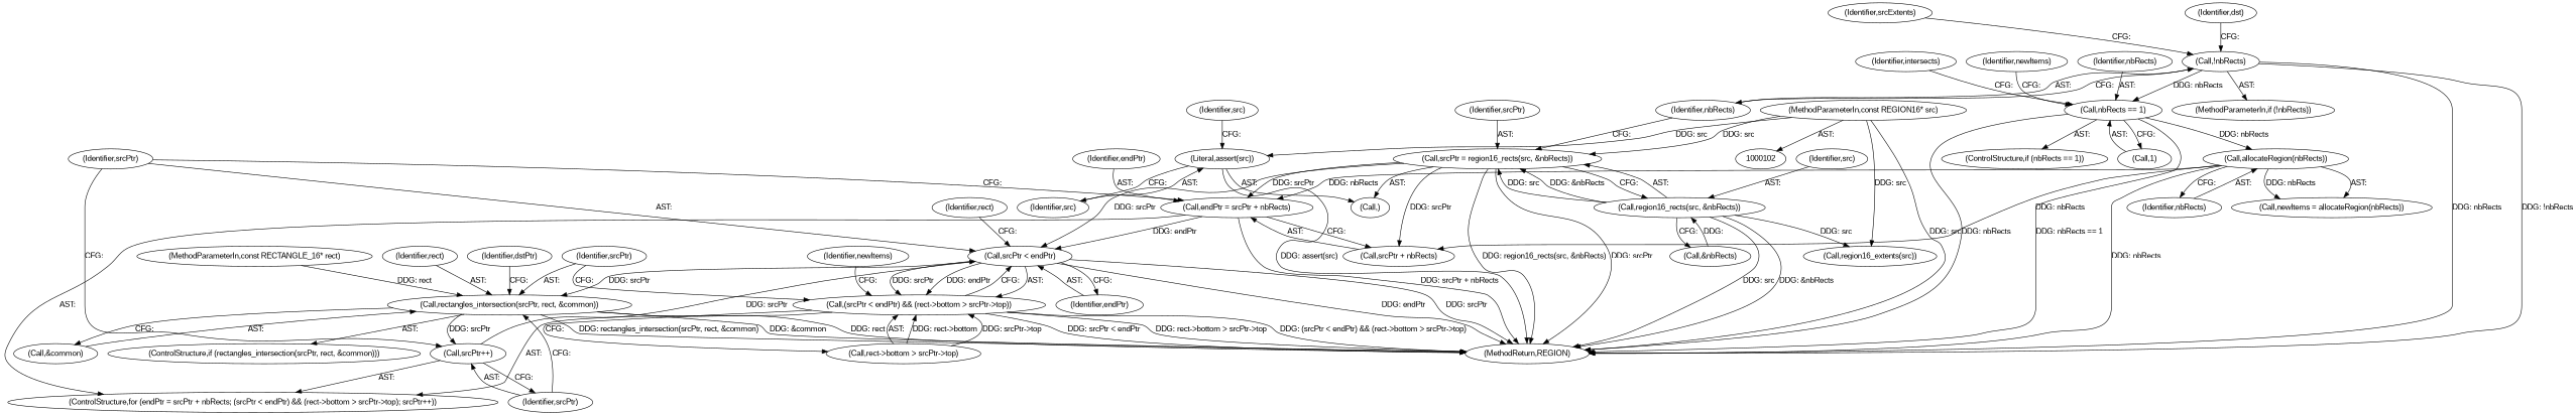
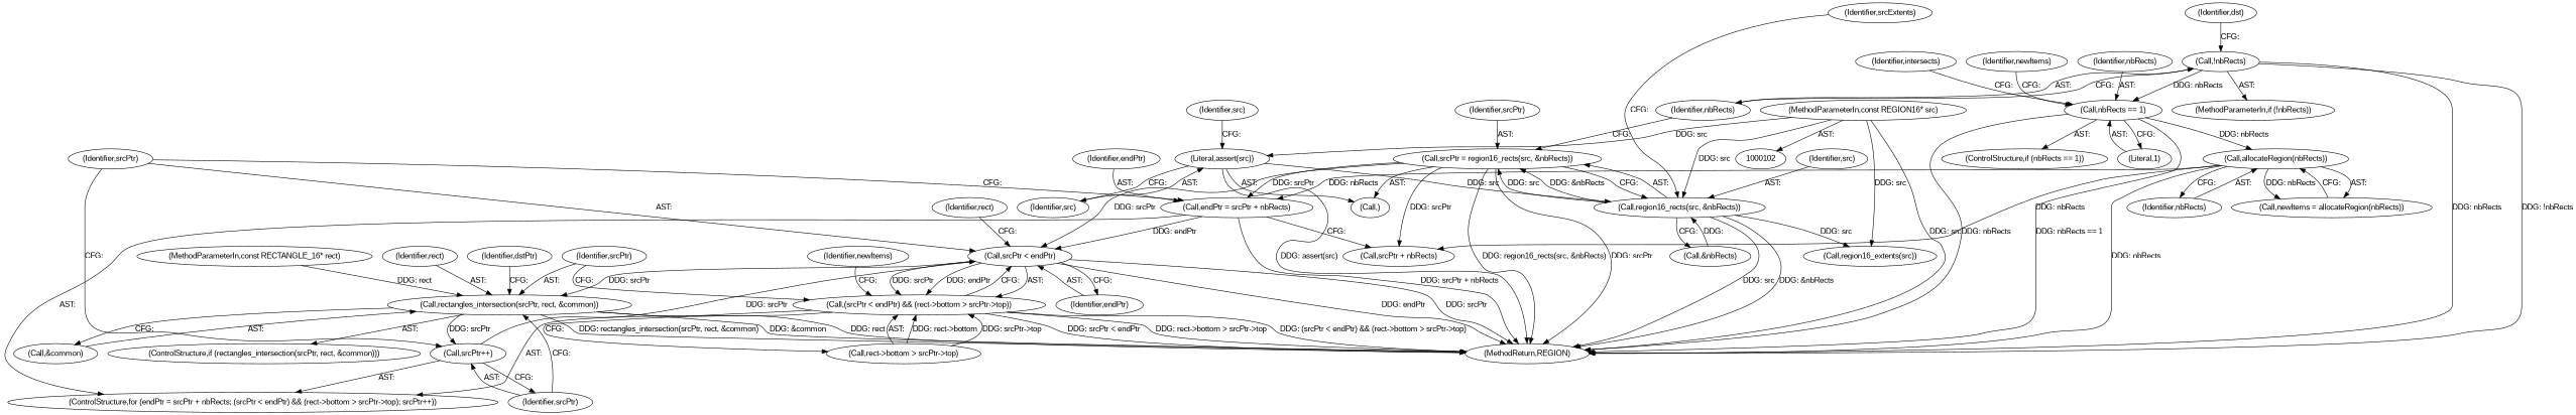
  digraph {
    fontname="Liberation Sans"
    node [fontname="Liberation Sans"]
    edge [fontname="Liberation Sans"]
    n1 [label="(Call,endPtr = srcPtr + nbRects)"]
    n2 [label="(Call,srcPtr < endPtr)"]
    n3 [label="(MethodReturn,REGION)"]
    n4 [label="(ControlStructure,for (endPtr = srcPtr + nbRects; (srcPtr < endPtr) && (rect->bottom > srcPtr->top); srcPtr++))"]
    n5 [label="(Call,srcPtr + nbRects)"]
    n6 [label="(Call,(srcPtr < endPtr) && (rect->bottom > srcPtr->top))"]
    n7 [label="(Call,rectangles_intersection(srcPtr, rect, &common))"]
    n8 [label="(Identifier,endPtr)"]
    n9 [label="(Call,srcPtr = region16_rects(src, &nbRects))"]
    n10 [label="(Call,region16_rects(src, &nbRects))"]
    n11 [label="(Call,)"]
    n12 [label="(Call,&nbRects)"]
    n13 [label="(Call,region16_extents(src))"]
    n14 [label="(Literal,assert(src))"]
    n15 [label="(Identifier,src)"]
    n16 [label="(MethodParameterIn,const REGION16* src)"]
    1000102
    n18 [label="(Call,allocateRegion(nbRects))"]
    n19 [label="(Identifier,nbRects)"]
    n20 [label="(Call,newItems = allocateRegion(nbRects))"]
    n21 [label="(Call,nbRects == 1)"]
    n22 [label="(ControlStructure,if (nbRects == 1))"]
-   n23 [label="(Call,1)"]
+   n23 [label="(Literal,1)"]
    n24 [label="(Call,!nbRects)"]
    n25 [label="(Identifier,nbRects)"]
    n26 [label="(MethodParameterIn,if (!nbRects))"]
    n27 [label="(Call,rect->bottom > srcPtr->top)"]
    n28 [label="(Call,srcPtr++)"]
    n29 [label="(ControlStructure,if (rectangles_intersection(srcPtr, rect, &common)))"]
    n30 [label="(Call,&common)"]
    n31 [label="(Identifier,srcPtr)"]
    n32 [label="(Identifier,newItems)"]
    n33 [label="(Identifier,srcPtr)"]
    n34 [label="(Identifier,rect)"]
    n35 [label="(Identifier,nbRects)"]
    n36 [label="(Identifier,rect)"]
    n37 [label="(Identifier,dstPtr)"]
    n38 [label="(Identifier,src)"]
    n39 [label="(Identifier,dst)"]
    n40 [label="(Identifier,src)"]
    n41 [label="(MethodParameterIn,const RECTANGLE_16* rect)"]
    n42 [label="(Identifier,newItems)"]
    n43 [label="(Identifier,intersects)"]
    n44 [label="(Identifier,srcPtr)"]
    n45 [label="(Identifier,endPtr)"]
    n46 [label="(Identifier,srcExtents)"]
    n47 [label="(Identifier,srcPtr)"]
    n1 -> n2 [label="DDG: endPtr"]
    n1 -> n3 [label="DDG: srcPtr + nbRects"]
    n1 -> n4 [label="AST: "]
    n1 -> n5 [label="CFG: "]
    n2 -> n3 [label="DDG: endPtr"]
    n2 -> n3 [label="DDG: srcPtr"]
    n2 -> n6 [label="AST: "]
    n2 -> n6 [label="DDG: srcPtr"]
    n2 -> n6 [label="DDG: endPtr"]
    n2 -> n7 [label="DDG: srcPtr"]
    n2 -> n8 [label="CFG: "]
-   n5 -> n1 [label="AST: "]
    n6 -> n2 [label="CFG: "]
    n6 -> n3 [label="DDG: rect->bottom > srcPtr->top"]
    n6 -> n3 [label="DDG: (srcPtr < endPtr) && (rect->bottom > srcPtr->top)"]
    n6 -> n3 [label="DDG: srcPtr < endPtr"]
    n6 -> n4 [label="AST: "]
    n6 -> n27 [label="CFG: "]
    n7 -> n3 [label="DDG: rect"]
    n7 -> n3 [label="DDG: rectangles_intersection(srcPtr, rect, &common)"]
    n7 -> n3 [label="DDG: &common"]
    n7 -> n28 [label="DDG: srcPtr"]
    n7 -> n29 [label="AST: "]
    n7 -> n30 [label="CFG: "]
    n8 -> n2 [label="AST: "]
    n9 -> n1 [label="DDG: srcPtr"]
    n9 -> n2 [label="DDG: srcPtr"]
    n9 -> n3 [label="DDG: region16_rects(src, &nbRects)"]
    n9 -> n3 [label="DDG: srcPtr"]
    n9 -> n5 [label="DDG: srcPtr"]
    n9 -> n10 [label="CFG: "]
    n9 -> n11 [label="AST: "]
    n10 -> n3 [label="DDG: src"]
    n10 -> n3 [label="DDG: &nbRects"]
    n10 -> n9 [label="AST: "]
    n10 -> n9 [label="DDG: src"]
    n10 -> n9 [label="DDG: &nbRects"]
    n10 -> n12 [label="CFG: "]
    n10 -> n13 [label="DDG: src"]
    n12 -> n10 [label="DDG: "]
    n14 -> n3 [label="DDG: assert(src)"]
+   n14 -> n10 [label="DDG: src"]
    n14 -> n11 [label="AST: "]
    n14 -> n15 [label="CFG: "]
    n15 -> n14 [label="AST: "]
    n16 -> n3 [label="DDG: src"]
-   n16 -> n9 [label="DDG: src"]
+   n16 -> n10 [label="DDG: src"]
    n16 -> n13 [label="DDG: src"]
    n16 -> n14 [label="DDG: src"]
    n16 -> 1000102 [label="AST: "]
    n18 -> n1 [label="DDG: nbRects"]
    n18 -> n3 [label="DDG: nbRects"]
    n18 -> n5 [label="DDG: nbRects"]
    n18 -> n19 [label="CFG: "]
    n18 -> n20 [label="AST: "]
    n18 -> n20 [label="DDG: nbRects"]
    n19 -> n18 [label="AST: "]
+   n20 -> n18 [label="CFG: "]
    n21 -> n3 [label="DDG: nbRects == 1"]
    n21 -> n3 [label="DDG: nbRects"]
    n21 -> n18 [label="DDG: nbRects"]
    n21 -> n22 [label="AST: "]
    n21 -> n23 [label="CFG: "]
    n23 -> n21 [label="AST: "]
    n24 -> n3 [label="DDG: !nbRects"]
    n24 -> n3 [label="DDG: nbRects"]
    n24 -> n21 [label="DDG: nbRects"]
    n24 -> n25 [label="CFG: "]
    n24 -> n26 [label="AST: "]
    n25 -> n9 [label="CFG: "]
    n25 -> n24 [label="AST: "]
    n27 -> n6 [label="AST: "]
    n27 -> n6 [label="DDG: rect->bottom"]
    n27 -> n6 [label="DDG: srcPtr->top"]
    n28 -> n2 [label="DDG: srcPtr"]
    n28 -> n4 [label="AST: "]
    n28 -> n31 [label="CFG: "]
    n30 -> n7 [label="AST: "]
    n31 -> n7 [label="CFG: "]
    n31 -> n28 [label="AST: "]
    n32 -> n21 [label="CFG: "]
    n33 -> n6 [label="CFG: "]
    n33 -> n7 [label="AST: "]
    n34 -> n2 [label="CFG: "]
    n35 -> n21 [label="AST: "]
    n36 -> n7 [label="AST: "]
    n37 -> n7 [label="CFG: "]
    n38 -> n14 [label="CFG: "]
    n39 -> n24 [label="CFG: "]
    n40 -> n10 [label="AST: "]
    n41 -> n7 [label="DDG: rect"]
    n42 -> n6 [label="CFG: "]
    n43 -> n21 [label="CFG: "]
    n44 -> n1 [label="CFG: "]
    n44 -> n2 [label="AST: "]
    n44 -> n28 [label="CFG: "]
    n45 -> n1 [label="AST: "]
-   n46 -> n24 [label="CFG: "]
+   n46 -> n10 [label="CFG: "]
    n47 -> n9 [label="AST: "]
  }
